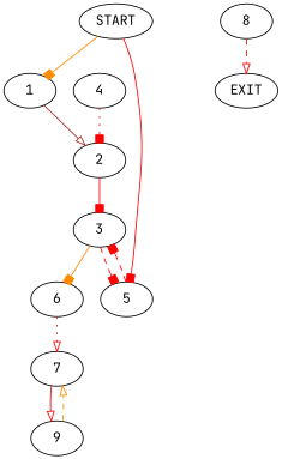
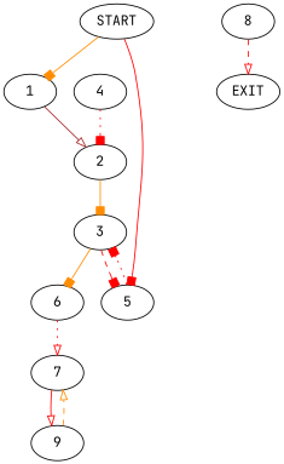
  digraph {
    fontname="JetBrains Mono"
    node [fontname="JetBrains Mono"]
    edge [arrowhead=box color=red fontname="JetBrains Mono" style=solid]
    n1 [label=START]
    1
    5
    2
    4
    n6 [label=EXIT]
    3
    6
    7
    9
    8
    n1 -> 1 [color=darkorange]
    n1 -> 5
    1 -> 2 [arrowhead=onormal color=brown]
-   5 -> 3 [style=dashed]
-   2 -> 3
+   5 -> 3 [style=dotted]
+   2 -> 3 [color=darkorange]
    4 -> 2 [style=dotted]
    3 -> 5 [style=dashed]
    3 -> 6 [color=darkorange]
    6 -> 7 [arrowhead=onormal style=dotted]
    7 -> 9 [arrowhead=onormal]
    9 -> 7 [arrowhead=onormal color=darkorange style=dashed]
    8 -> n6 [arrowhead=onormal style=dashed]
  }
